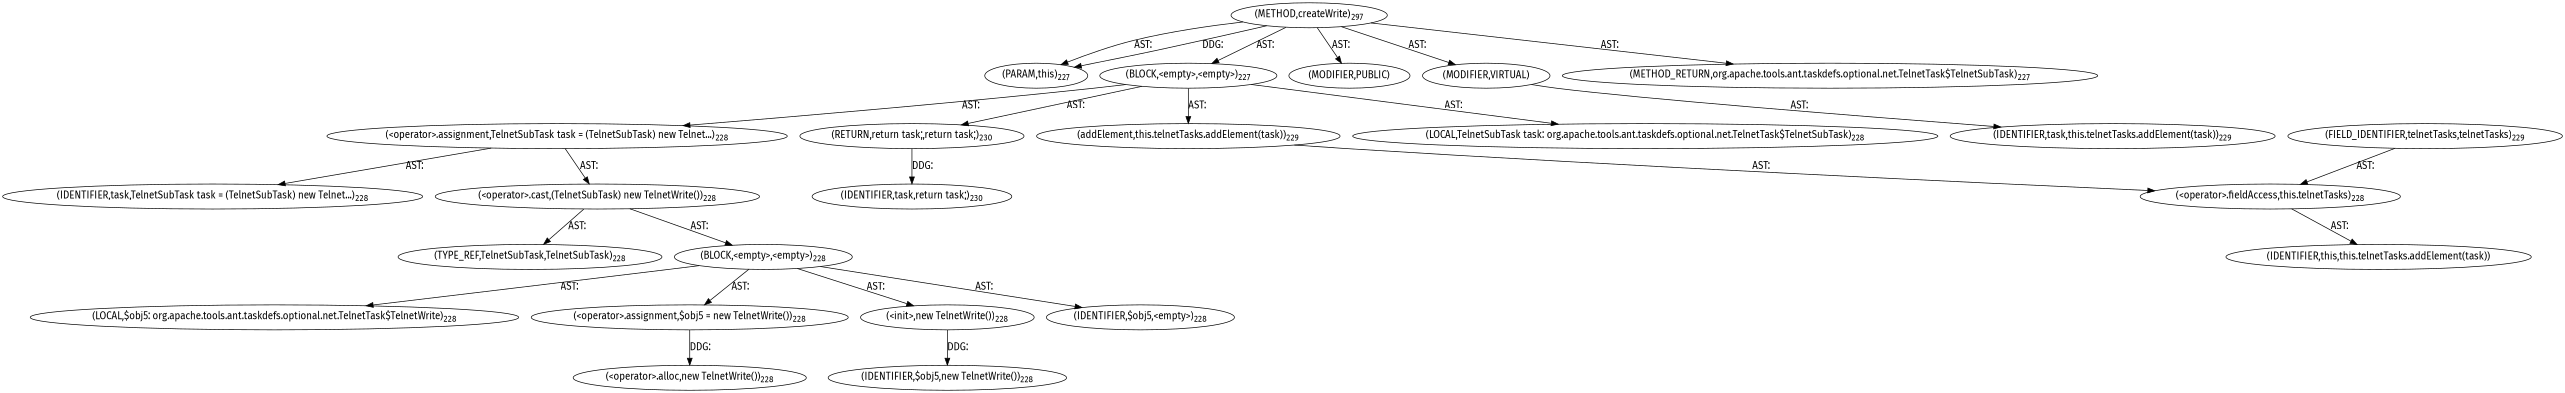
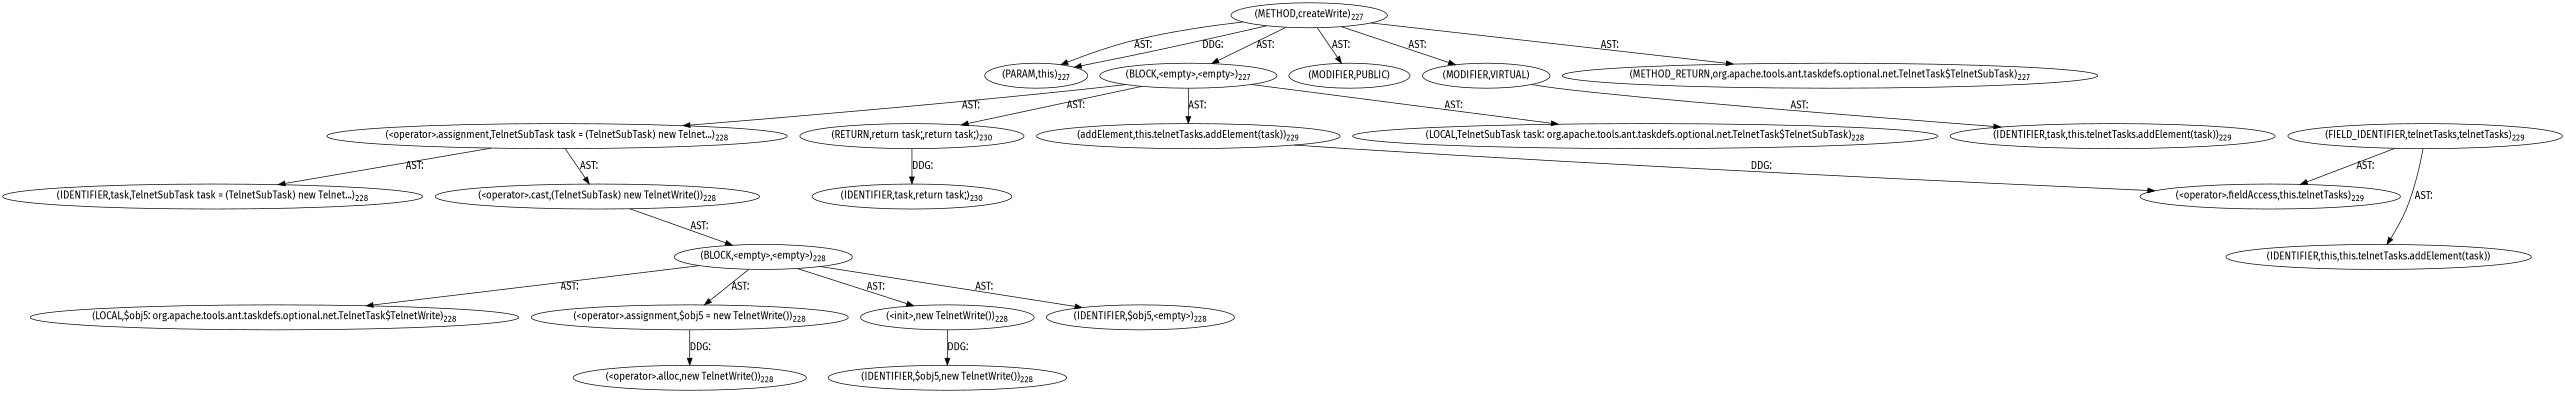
  digraph {
    fontname="Fira Sans"
    node [fontname="Fira Sans"]
    edge [fontname="Fira Sans"]
-   n1 [label=<(METHOD,createWrite)<SUB>297</SUB>>]
+   n1 [label=<(METHOD,createWrite)<SUB>227</SUB>>]
    n2 [label=<(PARAM,this)<SUB>227</SUB>>]
    n3 [label=<(BLOCK,&lt;empty&gt;,&lt;empty&gt;)<SUB>227</SUB>>]
    n4 [label=<(MODIFIER,PUBLIC)>]
    n5 [label=<(MODIFIER,VIRTUAL)>]
    n6 [label=<(METHOD_RETURN,org.apache.tools.ant.taskdefs.optional.net.TelnetTask$TelnetSubTask)<SUB>227</SUB>>]
    n7 [label=<(LOCAL,TelnetSubTask task: org.apache.tools.ant.taskdefs.optional.net.TelnetTask$TelnetSubTask)<SUB>228</SUB>>]
    n8 [label=<(&lt;operator&gt;.assignment,TelnetSubTask task = (TelnetSubTask) new Telnet...)<SUB>228</SUB>>]
    n9 [label=<(addElement,this.telnetTasks.addElement(task))<SUB>229</SUB>>]
    n10 [label=<(RETURN,return task;,return task;)<SUB>230</SUB>>]
    n11 [label=<(IDENTIFIER,task,this.telnetTasks.addElement(task))<SUB>229</SUB>>]
    n12 [label=<(IDENTIFIER,task,TelnetSubTask task = (TelnetSubTask) new Telnet...)<SUB>228</SUB>>]
    n13 [label=<(&lt;operator&gt;.cast,(TelnetSubTask) new TelnetWrite())<SUB>228</SUB>>]
-   n14 [label=<(&lt;operator&gt;.fieldAccess,this.telnetTasks)<SUB>228</SUB>>]
+   n14 [label=<(&lt;operator&gt;.fieldAccess,this.telnetTasks)<SUB>229</SUB>>]
    n15 [label=<(IDENTIFIER,task,return task;)<SUB>230</SUB>>]
-   n16 [label=<(TYPE_REF,TelnetSubTask,TelnetSubTask)<SUB>228</SUB>>]
    n17 [label=<(BLOCK,&lt;empty&gt;,&lt;empty&gt;)<SUB>228</SUB>>]
    n18 [label=<(LOCAL,$obj5: org.apache.tools.ant.taskdefs.optional.net.TelnetTask$TelnetWrite)<SUB>228</SUB>>]
    n19 [label=<(&lt;operator&gt;.assignment,$obj5 = new TelnetWrite())<SUB>228</SUB>>]
    n20 [label=<(&lt;init&gt;,new TelnetWrite())<SUB>228</SUB>>]
    n21 [label=<(IDENTIFIER,$obj5,&lt;empty&gt;)<SUB>228</SUB>>]
    n22 [label=<(&lt;operator&gt;.alloc,new TelnetWrite())<SUB>228</SUB>>]
    n23 [label=<(IDENTIFIER,$obj5,new TelnetWrite())<SUB>228</SUB>>]
    n24 [label=<(IDENTIFIER,this,this.telnetTasks.addElement(task))>]
    n25 [label=<(FIELD_IDENTIFIER,telnetTasks,telnetTasks)<SUB>229</SUB>>]
    n1 -> n2 [label="AST: "]
    n1 -> n2 [label="DDG: "]
    n1 -> n3 [label="AST: "]
    n1 -> n4 [label="AST: "]
    n1 -> n5 [label="AST: "]
    n1 -> n6 [label="AST: "]
    n3 -> n7 [label="AST: "]
    n3 -> n8 [label="AST: "]
    n3 -> n9 [label="AST: "]
    n3 -> n10 [label="AST: "]
    n5 -> n11 [label="AST: "]
    n8 -> n12 [label="AST: "]
    n8 -> n13 [label="AST: "]
-   n9 -> n14 [label="AST: "]
+   n9 -> n14 [label="DDG: "]
    n10 -> n15 [label="DDG: "]
-   n13 -> n16 [label="AST: "]
    n13 -> n17 [label="AST: "]
-   n14 -> n24 [label="AST: "]
+   n25 -> n24 [label="AST: "]
    n17 -> n18 [label="AST: "]
    n17 -> n19 [label="AST: "]
    n17 -> n20 [label="AST: "]
    n17 -> n21 [label="AST: "]
    n19 -> n22 [label="DDG: "]
    n20 -> n23 [label="DDG: "]
    n25 -> n14 [label="AST: "]
  }
